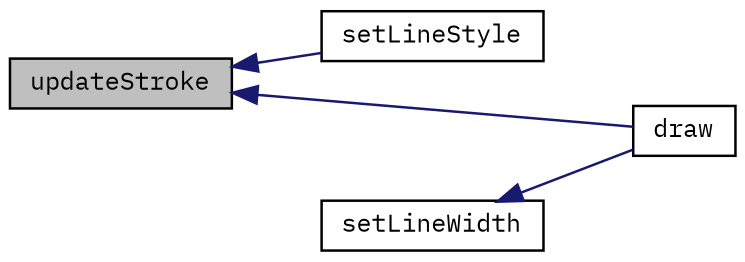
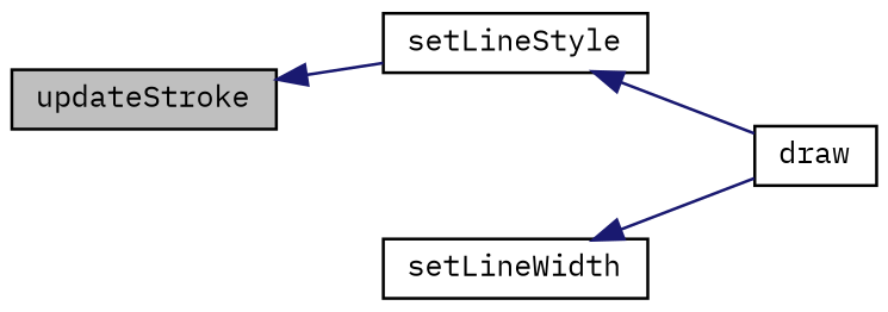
  digraph {
    fontname="IBM Plex Mono"
    rankdir=LR
    node [color=black fillcolor=white fontname="IBM Plex Mono" fontsize=10 shape=record style=filled]
    edge [color=midnightblue dir=back fontname="IBM Plex Mono" fontsize=10 labelfontname=FreeSans labelfontsize=10 style=solid]
    n1 [fillcolor=grey75 fontcolor=black height=0.2 label=updateStroke width=0.4]
    n2 [height=0.2 label=setLineStyle width=0.4]
    n3 [height=0.2 label=draw width=0.4]
    n4 [height=0.2 label=setLineWidth width=0.4]
    n1 -> n2
-   n1 -> n3
+   n2 -> n3
    n4 -> n3
  }
